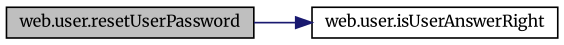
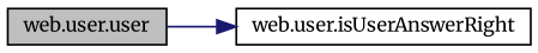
  digraph {
    rankdir=LR
    fontname=Merriweather
    node [color=black fontname=Merriweather fontsize=10 shape=record style=filled]
-   n1 [fillcolor=grey75 fontcolor=black height=0.2 label="web.user.resetUserPassword" width=0.4]
+   n1 [fillcolor=grey75 fontcolor=black height=0.2 label="web.user.user" width=0.4]
    n2 [fillcolor=white height=0.2 label="web.user.isUserAnswerRight" width=0.4]
    n1 -> n2 [color=midnightblue fontname=Merriweather fontsize=10 labelfontname=Helvetica labelfontsize=10 style=solid]
  }
